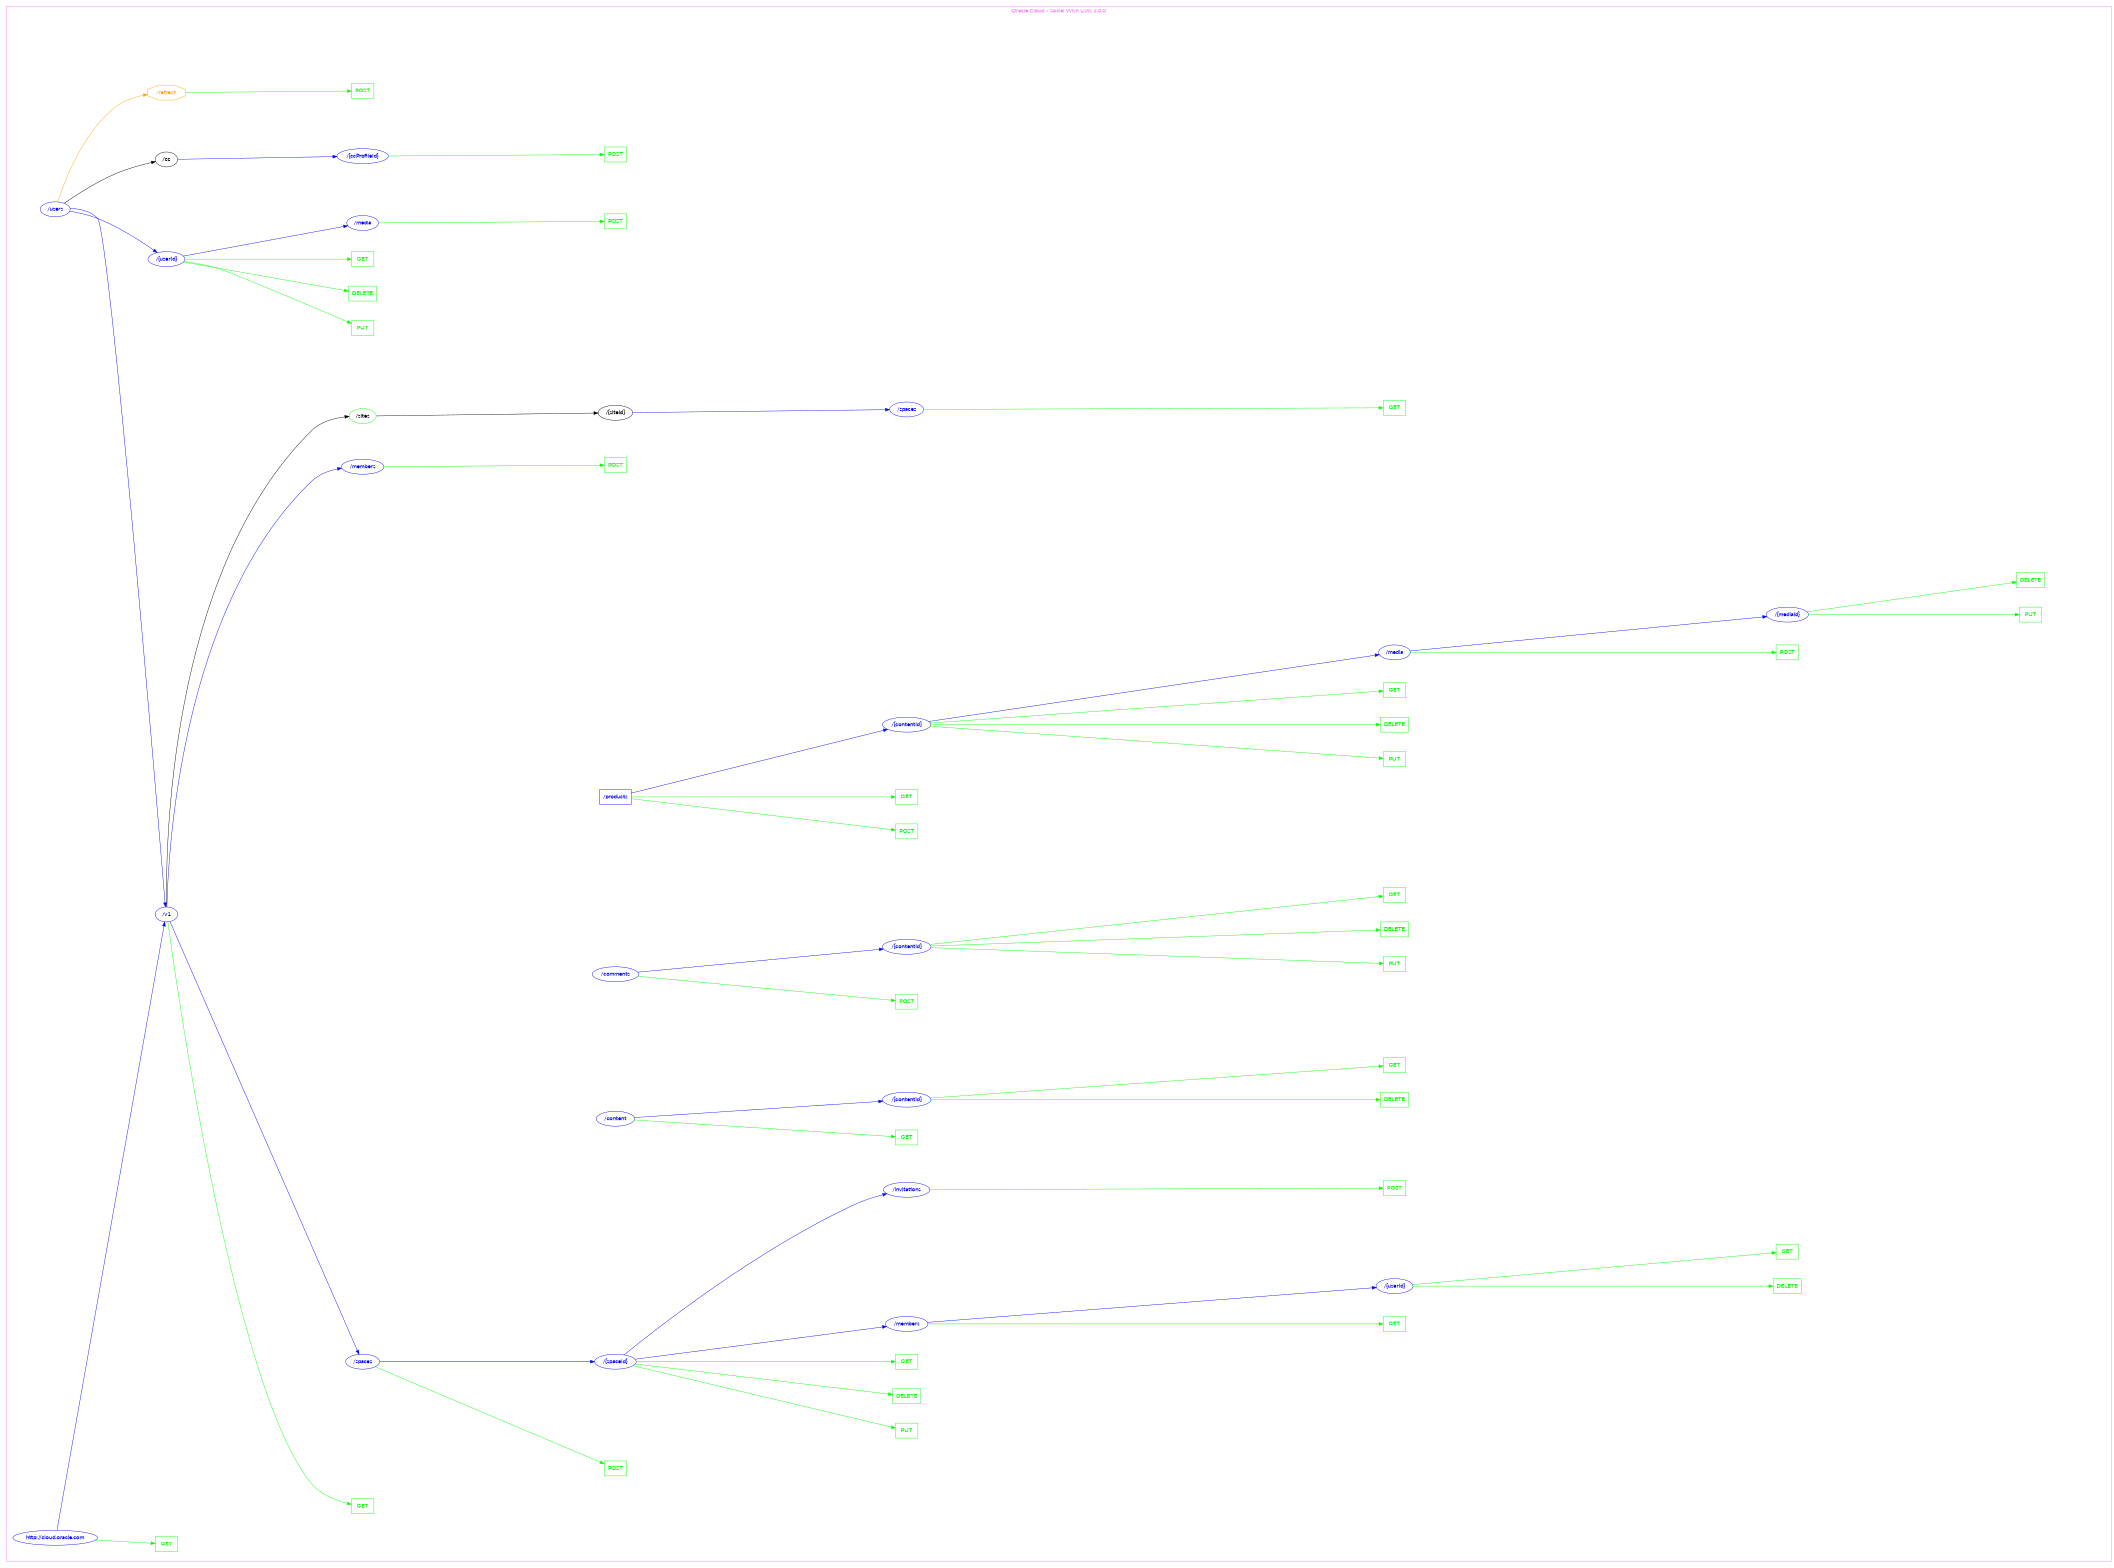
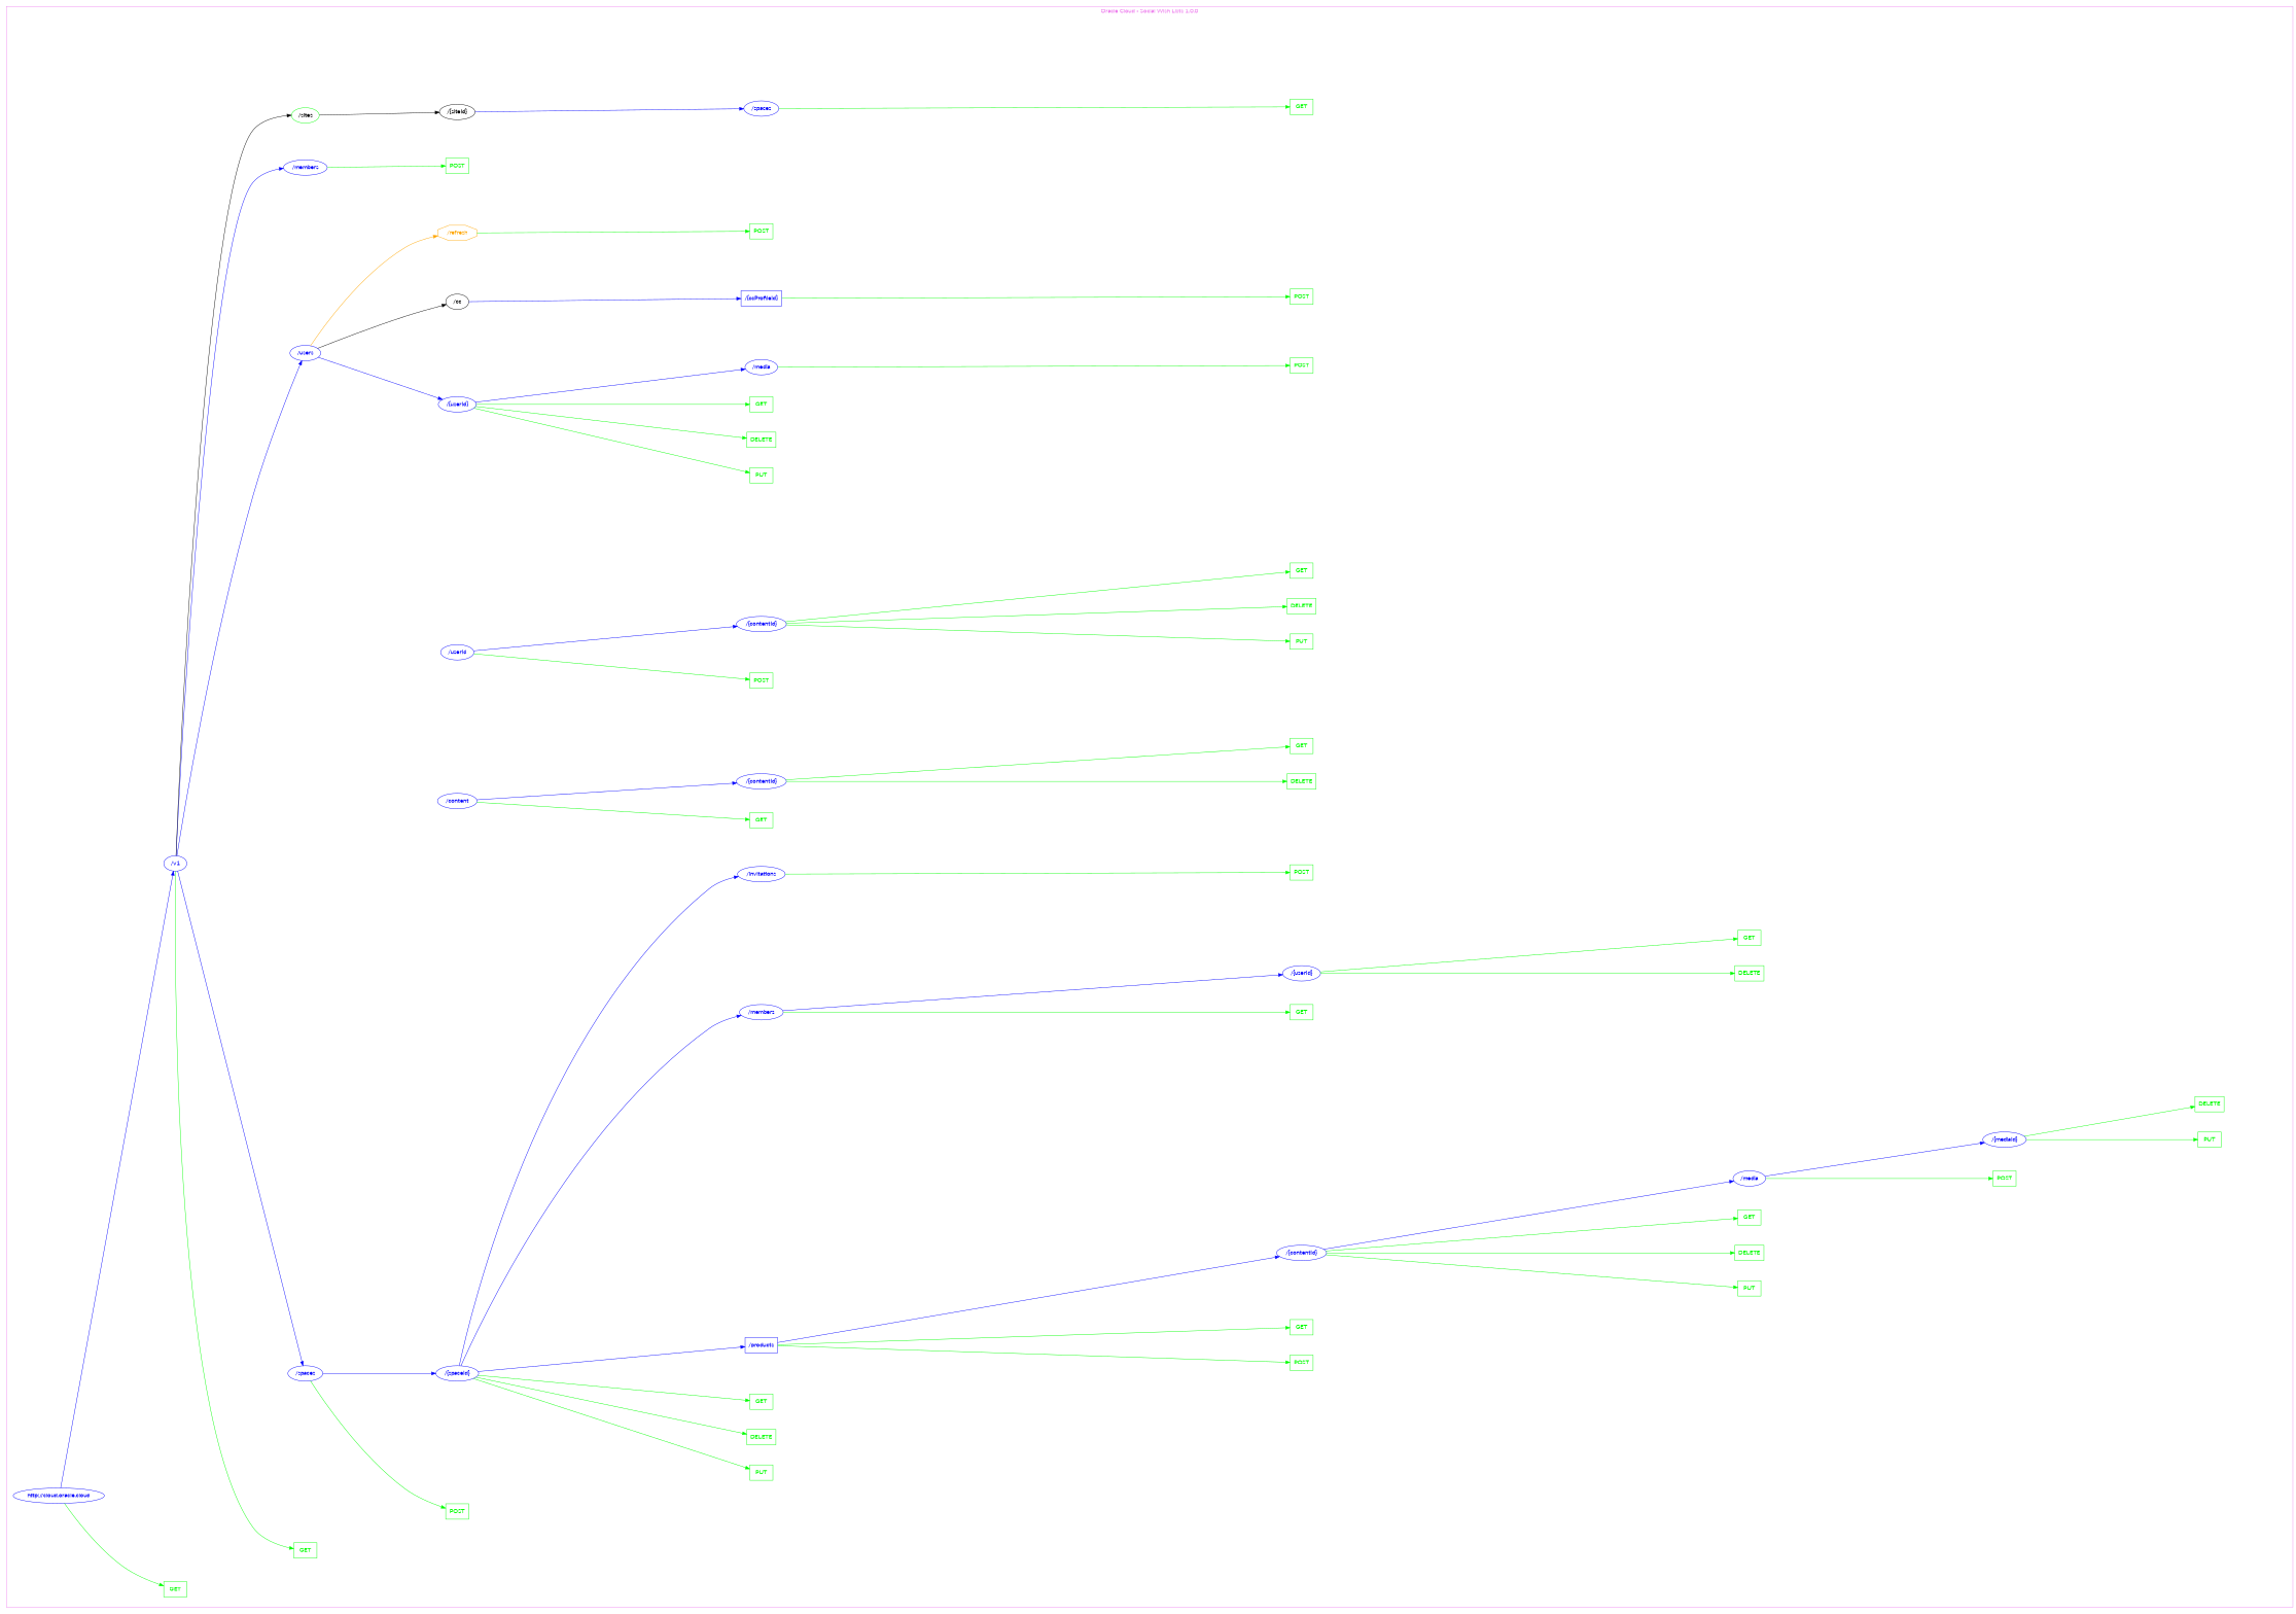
  digraph {
    fontname=Lato
    rankdir=LR
    node [color=green fontcolor=green fontname=Lato shape=box]
    edge [color=green fontcolor=green fontname=Lato]
    n1 [label=GET]
    n2 [label=GET]
    n3 [label=POST]
    n4 [label=PUT]
    n5 [label=DELETE]
    n6 [label=GET]
    n7 [label=POST]
    n8 [label=GET]
    n9 [label=PUT]
    n10 [label=DELETE]
    n11 [label=GET]
    n12 [label=POST]
    n13 [label=PUT]
    n14 [label=DELETE]
    n15 [color=blue fontcolor=blue label="/{mediaId}" shape=ellipse]
    n16 [color=blue fontcolor=blue label="/media" shape=ellipse]
    n17 [color=blue fontcolor=blue label="/{contentId}" shape=ellipse]
    n18 [color=blue fontcolor=blue label="/products"]
    n19 [label=POST]
    n20 [label=PUT]
    n21 [label=DELETE]
    n22 [label=GET]
    n23 [color=blue fontcolor=blue label="/{contentId}" shape=ellipse]
-   n24 [color=blue fontcolor=blue label="/comments" shape=ellipse]
+   n24 [color=blue fontcolor=blue label="/userId" shape=ellipse]
    n25 [label=GET]
    n26 [label=DELETE]
    n27 [label=GET]
    n28 [color=blue fontcolor=blue label="/{userId}" shape=ellipse]
    n29 [color=blue fontcolor=blue label="/members" shape=ellipse]
    n30 [label=GET]
    n31 [label=DELETE]
    n32 [label=GET]
    n33 [color=blue fontcolor=blue label="/{contentId}" shape=ellipse]
    n34 [color=blue fontcolor=blue label="/content" shape=ellipse]
    n35 [label=POST]
    n36 [color=blue fontcolor=blue label="/invitations" shape=ellipse]
    n37 [color=blue fontcolor=blue label="/{spaceId}" shape=ellipse]
    n38 [color=blue fontcolor=blue label="/spaces" shape=ellipse]
    n39 [label=PUT]
    n40 [label=DELETE]
    n41 [label=GET]
    n42 [label=POST]
    n43 [color=blue fontcolor=blue label="/media" shape=ellipse]
    n44 [color=blue fontcolor=blue label="/{userId}" shape=ellipse]
    n45 [label=POST]
-   n46 [color=blue fontcolor=blue label="/{ccProfileId}" shape=ellipse]
+   n46 [color=blue fontcolor=blue label="/{ccProfileId}"]
    n47 [color=black fontcolor=black label="/cc" shape=ellipse]
    n48 [label=POST]
    n49 [color=orange fontcolor=orange label="/refresh" shape=octagon]
    n50 [color=blue fontcolor=blue label="/users" shape=ellipse]
    n51 [label=POST]
    n52 [color=blue fontcolor=blue label="/members" shape=ellipse]
    n53 [label=GET]
    n54 [color=blue fontcolor=blue label="/spaces" shape=ellipse]
    n55 [color=black fontcolor=black label="/{siteId}" shape=ellipse]
    n56 [fontcolor=black label="/sites" shape=ellipse]
    n57 [color=blue fontcolor=blue label="/v1" shape=ellipse]
-   n58 [color=blue fontcolor=blue label="http://cloud.oracle.com" shape=ellipse]
+   n58 [color=blue fontcolor=blue label="http://cloud.oracle.cloud" shape=ellipse]
    subgraph cluster_1 {
      color=violet
      fontcolor=violet
      label="Oracle Cloud - Social Wish Lists 1.0.0"
      subgraph cluster_2 {
        color=white
        fontcolor=white
        label="Oracle Cloud - Social Wish Lists 1.0.0"
        n58
        subgraph cluster_3 {
          color=white
          fontcolor=white
          label="Oracle Cloud - Social Wish Lists 1.0.0"
          n1
        }
        subgraph cluster_4 {
          color=white
          fontcolor=white
          label="Oracle Cloud - Social Wish Lists 1.0.0"
          n57
          subgraph cluster_5 {
            color=white
            fontcolor=white
            label="Oracle Cloud - Social Wish Lists 1.0.0"
            n2
          }
          subgraph cluster_6 {
            color=white
            fontcolor=white
            label="Oracle Cloud - Social Wish Lists 1.0.0"
            n38
            subgraph cluster_7 {
              color=white
              fontcolor=white
              label="Oracle Cloud - Social Wish Lists 1.0.0"
              n3
            }
            subgraph cluster_8 {
              color=white
              fontcolor=white
              label="Oracle Cloud - Social Wish Lists 1.0.0"
              n37
              subgraph cluster_9 {
                color=white
                fontcolor=white
                label="Oracle Cloud - Social Wish Lists 1.0.0"
                n4
              }
              subgraph cluster_10 {
                color=white
                fontcolor=white
                label="Oracle Cloud - Social Wish Lists 1.0.0"
                n5
              }
              subgraph cluster_11 {
                color=white
                fontcolor=white
                label="Oracle Cloud - Social Wish Lists 1.0.0"
                n6
              }
              subgraph cluster_12 {
                color=white
                fontcolor=white
                label="Oracle Cloud - Social Wish Lists 1.0.0"
                n18
                subgraph cluster_13 {
                  color=white
                  fontcolor=white
                  label="Oracle Cloud - Social Wish Lists 1.0.0"
                  n7
                }
                subgraph cluster_14 {
                  color=white
                  fontcolor=white
                  label="Oracle Cloud - Social Wish Lists 1.0.0"
                  n8
                }
                subgraph cluster_15 {
                  color=white
                  fontcolor=white
                  label="Oracle Cloud - Social Wish Lists 1.0.0"
                  n17
                  subgraph cluster_16 {
                    color=white
                    fontcolor=white
                    label="Oracle Cloud - Social Wish Lists 1.0.0"
                    n9
                  }
                  subgraph cluster_17 {
                    color=white
                    fontcolor=white
                    label="Oracle Cloud - Social Wish Lists 1.0.0"
                    n10
                  }
                  subgraph cluster_18 {
                    color=white
                    fontcolor=white
                    label="Oracle Cloud - Social Wish Lists 1.0.0"
                    n11
                  }
                  subgraph cluster_19 {
                    color=white
                    fontcolor=white
                    label="Oracle Cloud - Social Wish Lists 1.0.0"
                    n16
                    subgraph cluster_20 {
                      color=white
                      fontcolor=white
                      label="Oracle Cloud - Social Wish Lists 1.0.0"
                      n12
                    }
                    subgraph cluster_21 {
                      color=white
                      fontcolor=white
                      label="Oracle Cloud - Social Wish Lists 1.0.0"
                      n15
                      subgraph cluster_22 {
                        color=white
                        fontcolor=white
                        label="Oracle Cloud - Social Wish Lists 1.0.0"
                        n13
                      }
                      subgraph cluster_23 {
                        color=white
                        fontcolor=white
                        label="Oracle Cloud - Social Wish Lists 1.0.0"
                        n14
                      }
                    }
                  }
                }
              }
              subgraph cluster_24 {
                color=white
                fontcolor=white
                label="Oracle Cloud - Social Wish Lists 1.0.0"
                n24
                subgraph cluster_25 {
                  color=white
                  fontcolor=white
                  label="Oracle Cloud - Social Wish Lists 1.0.0"
                  n19
                }
                subgraph cluster_26 {
                  color=white
                  fontcolor=white
                  label="Oracle Cloud - Social Wish Lists 1.0.0"
                  n23
                  subgraph cluster_27 {
                    color=white
                    fontcolor=white
                    label="Oracle Cloud - Social Wish Lists 1.0.0"
                    n20
                  }
                  subgraph cluster_28 {
                    color=white
                    fontcolor=white
                    label="Oracle Cloud - Social Wish Lists 1.0.0"
                    n21
                  }
                  subgraph cluster_29 {
                    color=white
                    fontcolor=white
                    label="Oracle Cloud - Social Wish Lists 1.0.0"
                    n22
                  }
                }
              }
              subgraph cluster_30 {
                color=white
                fontcolor=white
                label="Oracle Cloud - Social Wish Lists 1.0.0"
                n29
                subgraph cluster_31 {
                  color=white
                  fontcolor=white
                  label="Oracle Cloud - Social Wish Lists 1.0.0"
                  n25
                }
                subgraph cluster_32 {
                  color=white
                  fontcolor=white
                  label="Oracle Cloud - Social Wish Lists 1.0.0"
                  n28
                  subgraph cluster_33 {
                    color=white
                    fontcolor=white
                    label="Oracle Cloud - Social Wish Lists 1.0.0"
                    n26
                  }
                  subgraph cluster_34 {
                    color=white
                    fontcolor=white
                    label="Oracle Cloud - Social Wish Lists 1.0.0"
                    n27
                  }
                }
              }
              subgraph cluster_35 {
                color=white
                fontcolor=white
                label="Oracle Cloud - Social Wish Lists 1.0.0"
                n34
                subgraph cluster_36 {
                  color=white
                  fontcolor=white
                  label="Oracle Cloud - Social Wish Lists 1.0.0"
                  n30
                }
                subgraph cluster_37 {
                  color=white
                  fontcolor=white
                  label="Oracle Cloud - Social Wish Lists 1.0.0"
                  n33
                  subgraph cluster_38 {
                    color=white
                    fontcolor=white
                    label="Oracle Cloud - Social Wish Lists 1.0.0"
                    n31
                  }
                  subgraph cluster_39 {
                    color=white
                    fontcolor=white
                    label="Oracle Cloud - Social Wish Lists 1.0.0"
                    n32
                  }
                }
              }
              subgraph cluster_40 {
                color=white
                fontcolor=white
                label="Oracle Cloud - Social Wish Lists 1.0.0"
                n36
                subgraph cluster_41 {
                  color=white
                  fontcolor=white
                  label="Oracle Cloud - Social Wish Lists 1.0.0"
                  n35
                }
              }
            }
          }
          subgraph cluster_42 {
            color=white
            fontcolor=white
            label="Oracle Cloud - Social Wish Lists 1.0.0"
            n50
            subgraph cluster_43 {
              color=white
              fontcolor=white
              label="Oracle Cloud - Social Wish Lists 1.0.0"
              n44
              subgraph cluster_44 {
                color=white
                fontcolor=white
                label="Oracle Cloud - Social Wish Lists 1.0.0"
                n39
              }
              subgraph cluster_45 {
                color=white
                fontcolor=white
                label="Oracle Cloud - Social Wish Lists 1.0.0"
                n40
              }
              subgraph cluster_46 {
                color=white
                fontcolor=white
                label="Oracle Cloud - Social Wish Lists 1.0.0"
                n41
              }
              subgraph cluster_47 {
                color=white
                fontcolor=white
                label="Oracle Cloud - Social Wish Lists 1.0.0"
                n43
                subgraph cluster_48 {
                  color=white
                  fontcolor=white
                  label="Oracle Cloud - Social Wish Lists 1.0.0"
                  n42
                }
              }
            }
            subgraph cluster_49 {
              color=white
              fontcolor=white
              label="Oracle Cloud - Social Wish Lists 1.0.0"
              n47
              subgraph cluster_50 {
                color=white
                fontcolor=white
                label="Oracle Cloud - Social Wish Lists 1.0.0"
                n46
                subgraph cluster_51 {
                  color=white
                  fontcolor=white
                  label="Oracle Cloud - Social Wish Lists 1.0.0"
                  n45
                }
              }
            }
            subgraph cluster_52 {
              color=white
              fontcolor=white
              label="Oracle Cloud - Social Wish Lists 1.0.0"
              n49
              subgraph cluster_53 {
                color=white
                fontcolor=white
                label="Oracle Cloud - Social Wish Lists 1.0.0"
                n48
              }
            }
          }
          subgraph cluster_54 {
            color=white
            fontcolor=white
            label="Oracle Cloud - Social Wish Lists 1.0.0"
            n52
            subgraph cluster_55 {
              color=white
              fontcolor=white
              label="Oracle Cloud - Social Wish Lists 1.0.0"
              n51
            }
          }
          subgraph cluster_56 {
            color=white
            fontcolor=white
            label="Oracle Cloud - Social Wish Lists 1.0.0"
            n56
            subgraph cluster_57 {
              color=white
              fontcolor=white
              label="Oracle Cloud - Social Wish Lists 1.0.0"
              n55
              subgraph cluster_58 {
                color=white
                fontcolor=white
                label="Oracle Cloud - Social Wish Lists 1.0.0"
                n54
                subgraph cluster_59 {
                  color=white
                  fontcolor=white
                  label="Oracle Cloud - Social Wish Lists 1.0.0"
                  n53
                }
              }
            }
          }
        }
      }
    }
    n15 -> n13
    n15 -> n14
    n16 -> n12
    n16 -> n15 [color=blue fontcolor=blue]
    n17 -> n9
    n17 -> n10
    n17 -> n11
    n17 -> n16 [color=blue fontcolor=blue]
    n18 -> n7
    n18 -> n8
    n18 -> n17 [color=blue fontcolor=blue]
    n23 -> n20
    n23 -> n21
    n23 -> n22
    n24 -> n19
    n24 -> n23 [color=blue fontcolor=blue]
    n28 -> n26
    n28 -> n27
    n29 -> n25
    n29 -> n28 [color=blue fontcolor=blue]
    n33 -> n31
    n33 -> n32
    n34 -> n30
    n34 -> n33 [color=blue fontcolor=blue]
    n36 -> n35
    n37 -> n4
    n37 -> n5
    n37 -> n6
+   n37 -> n18 [color=blue fontcolor=blue]
    n37 -> n29 [color=blue fontcolor=blue]
    n37 -> n36 [color=blue fontcolor=blue]
    n38 -> n3
    n38 -> n37 [color=blue fontcolor=blue]
    n43 -> n42
    n44 -> n39
    n44 -> n40
    n44 -> n41
    n44 -> n43 [color=blue fontcolor=blue]
    n46 -> n45
    n47 -> n46 [color=blue fontcolor=blue]
    n49 -> n48
    n50 -> n44 [color=blue fontcolor=blue]
    n50 -> n47 [color=black fontcolor=black]
    n50 -> n49 [color=orange fontcolor=orange]
    n52 -> n51
    n54 -> n53
    n55 -> n54 [color=blue fontcolor=blue]
    n56 -> n55 [color=black fontcolor=black]
    n57 -> n2
    n57 -> n38 [color=blue fontcolor=blue]
-   n50 -> n57 [color=blue fontcolor=blue]
+   n57 -> n50 [color=blue fontcolor=blue]
    n57 -> n52 [color=blue fontcolor=blue]
    n57 -> n56 [color=black fontcolor=black]
    n58 -> n1
    n58 -> n57 [color=blue fontcolor=blue]
  }
